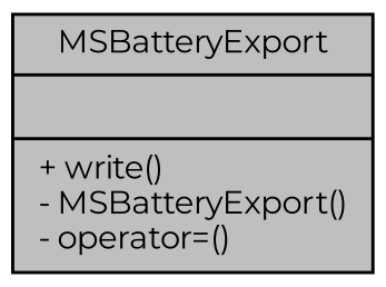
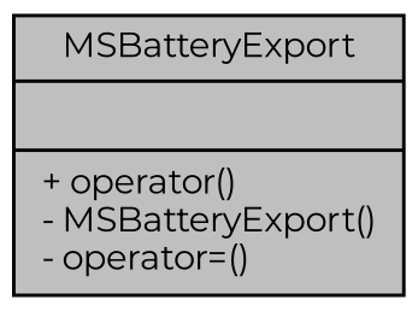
  digraph {
    fontname=Montserrat
-   n1 [color=black fillcolor=grey75 fontcolor=black fontname=Montserrat fontsize=10 height=0.2 label="{MSBatteryExport\n||+ write()\l- MSBatteryExport()\l- operator=()\l}" shape=record style=filled width=0.4]
+   n1 [color=black fillcolor=grey75 fontcolor=black fontname=Montserrat fontsize=10 height=0.2 label="{MSBatteryExport\n||+ operator()\l- MSBatteryExport()\l- operator=()\l}" shape=record style=filled width=0.4]
  }
